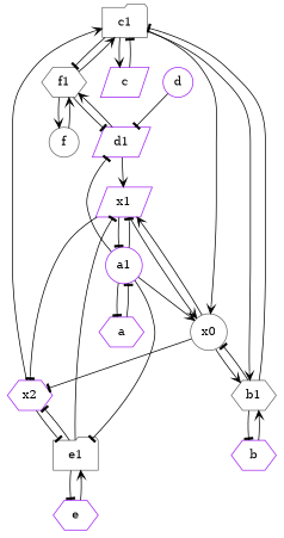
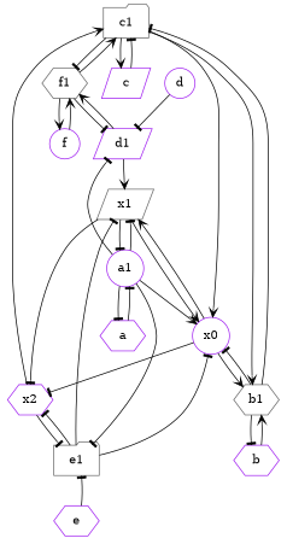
  digraph {
    node [color=purple shape=hexagon]
    edge [arrowhead=tee]
    c1 [color=gray40 shape=folder]
    f1 [color=gray40]
-   x0 [color=gray40 shape=circle]
+   x0 [shape=circle]
    b1 [color=gray40]
    c [shape=parallelogram]
    x2
    e1 [color=gray40 shape=folder]
    e
-   x1 [shape=parallelogram]
+   x1 [color=gray40 shape=parallelogram]
    d1 [shape=parallelogram]
    d [shape=circle]
    a1 [shape=circle]
-   f [color=gray40 shape=circle]
+   f [shape=circle]
    a
    b
    c1 -> f1
    c1 -> x0 [arrowhead=vee]
    c1 -> b1 [arrowhead=vee]
    c1 -> c [arrowhead=vee]
    f1 -> c1 [arrowhead=vee]
    f1 -> d1
    f1 -> f [arrowhead=vee]
    x0 -> b1 [arrowhead=vee]
    x0 -> x2
    x0 -> x1 [arrowhead=vee]
    b1 -> c1
    b1 -> x0
    b1 -> b
    c -> c1
    x2 -> c1 [arrowhead=vee]
    x2 -> e1
    e1 -> x2
-   e1 -> e
+   e1 -> x0
    e1 -> x1
-   e -> e1 [arrowhead=vee]
+   e -> e1
    x1 -> x0 [arrowhead=vee]
    x1 -> x2
    x1 -> a1
    d1 -> f1 [arrowhead=vee]
    d1 -> x1 [arrowhead=vee]
    d -> d1
    a1 -> x0 [arrowhead=vee]
    a1 -> e1
    a1 -> x1
    a1 -> d1
    a1 -> a
    f -> f1 [arrowhead=vee]
    a -> a1
    b -> b1 [arrowhead=vee]
  }
